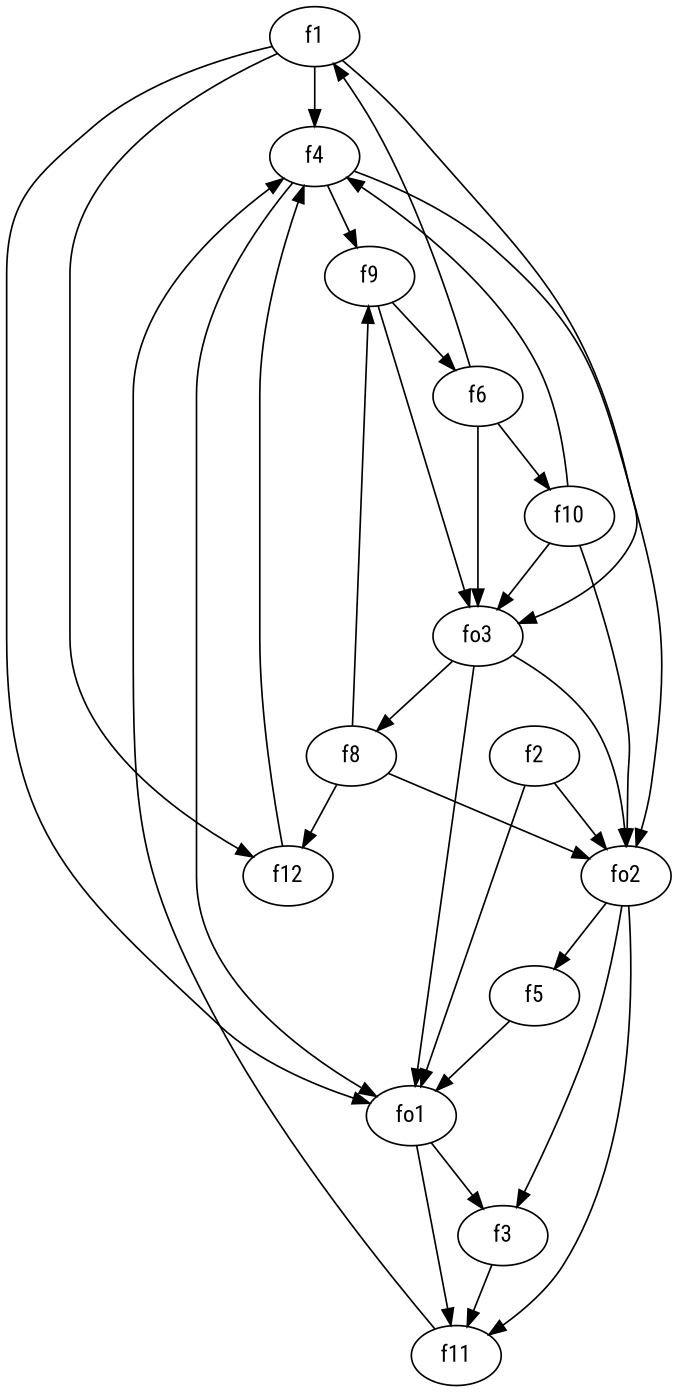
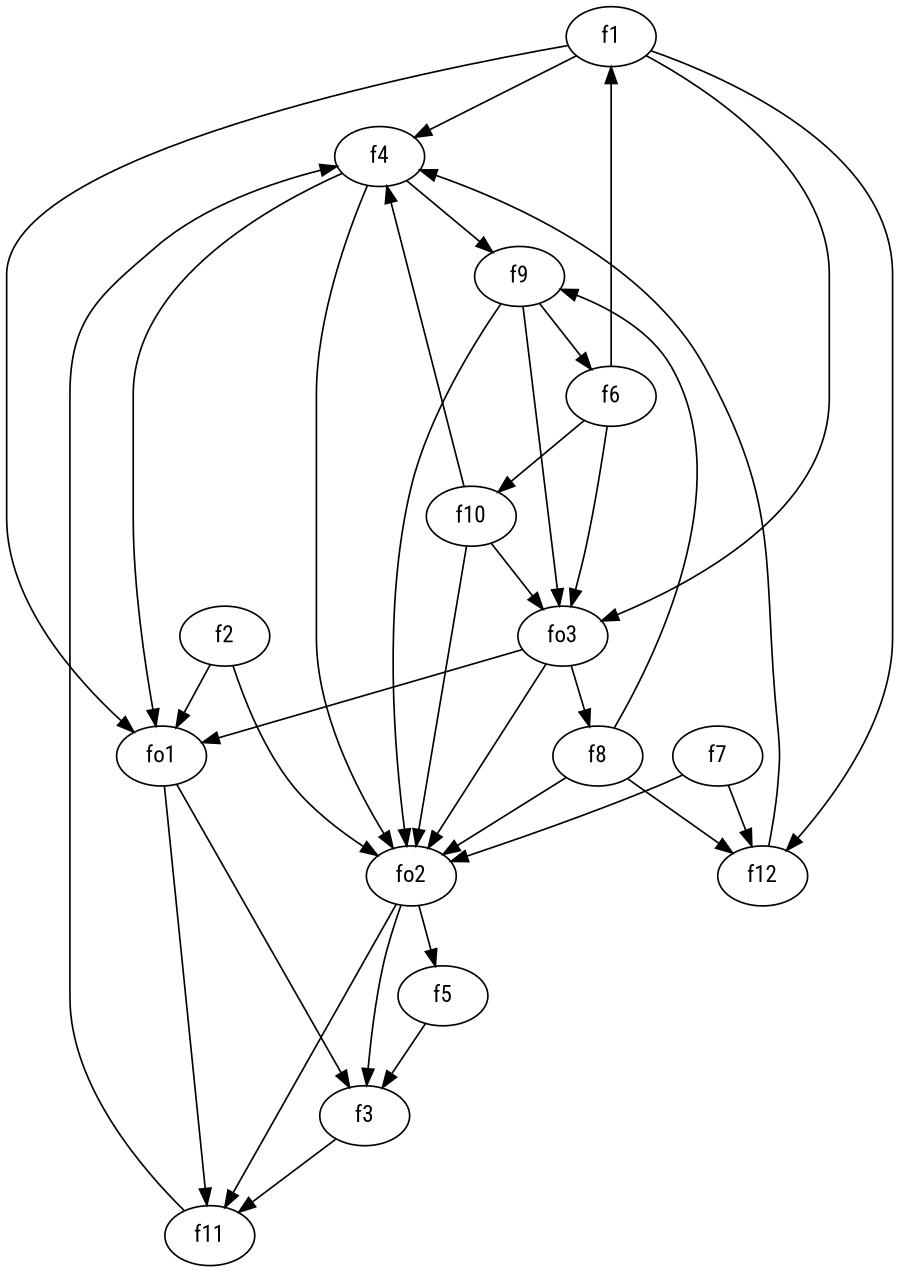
  strict digraph {
    fontname="Roboto Condensed"
    node [fontname="Roboto Condensed"]
    edge [fontname="Roboto Condensed" weight=2]
    f1
    f4
    f12
    fo1
    fo3
    fo2
    f9
    f3
    f11
    f8
    f2
    f5
    f6
    f10
+   f7
    f1 -> f4
    f1 -> f12
    f1 -> fo1
    f1 -> fo3
    f4 -> fo1
    f4 -> fo2
    f4 -> f9
    f12 -> f4
    fo1 -> f3
    fo1 -> f11
    fo3 -> fo1
    fo3 -> fo2
    fo3 -> f8
    fo2 -> f3
    fo2 -> f11
    fo2 -> f5
    f9 -> fo3
+   f9 -> fo2
    f9 -> f6
    f3 -> f11
    f11 -> f4
    f8 -> f12
    f8 -> fo2
    f8 -> f9
    f2 -> fo1
    f2 -> fo2
-   f5 -> fo1
+   f5 -> f3
    f6 -> f1
    f6 -> fo3
    f6 -> f10
    f10 -> f4
    f10 -> fo3
    f10 -> fo2
+   f7 -> f12
+   f7 -> fo2
  }
